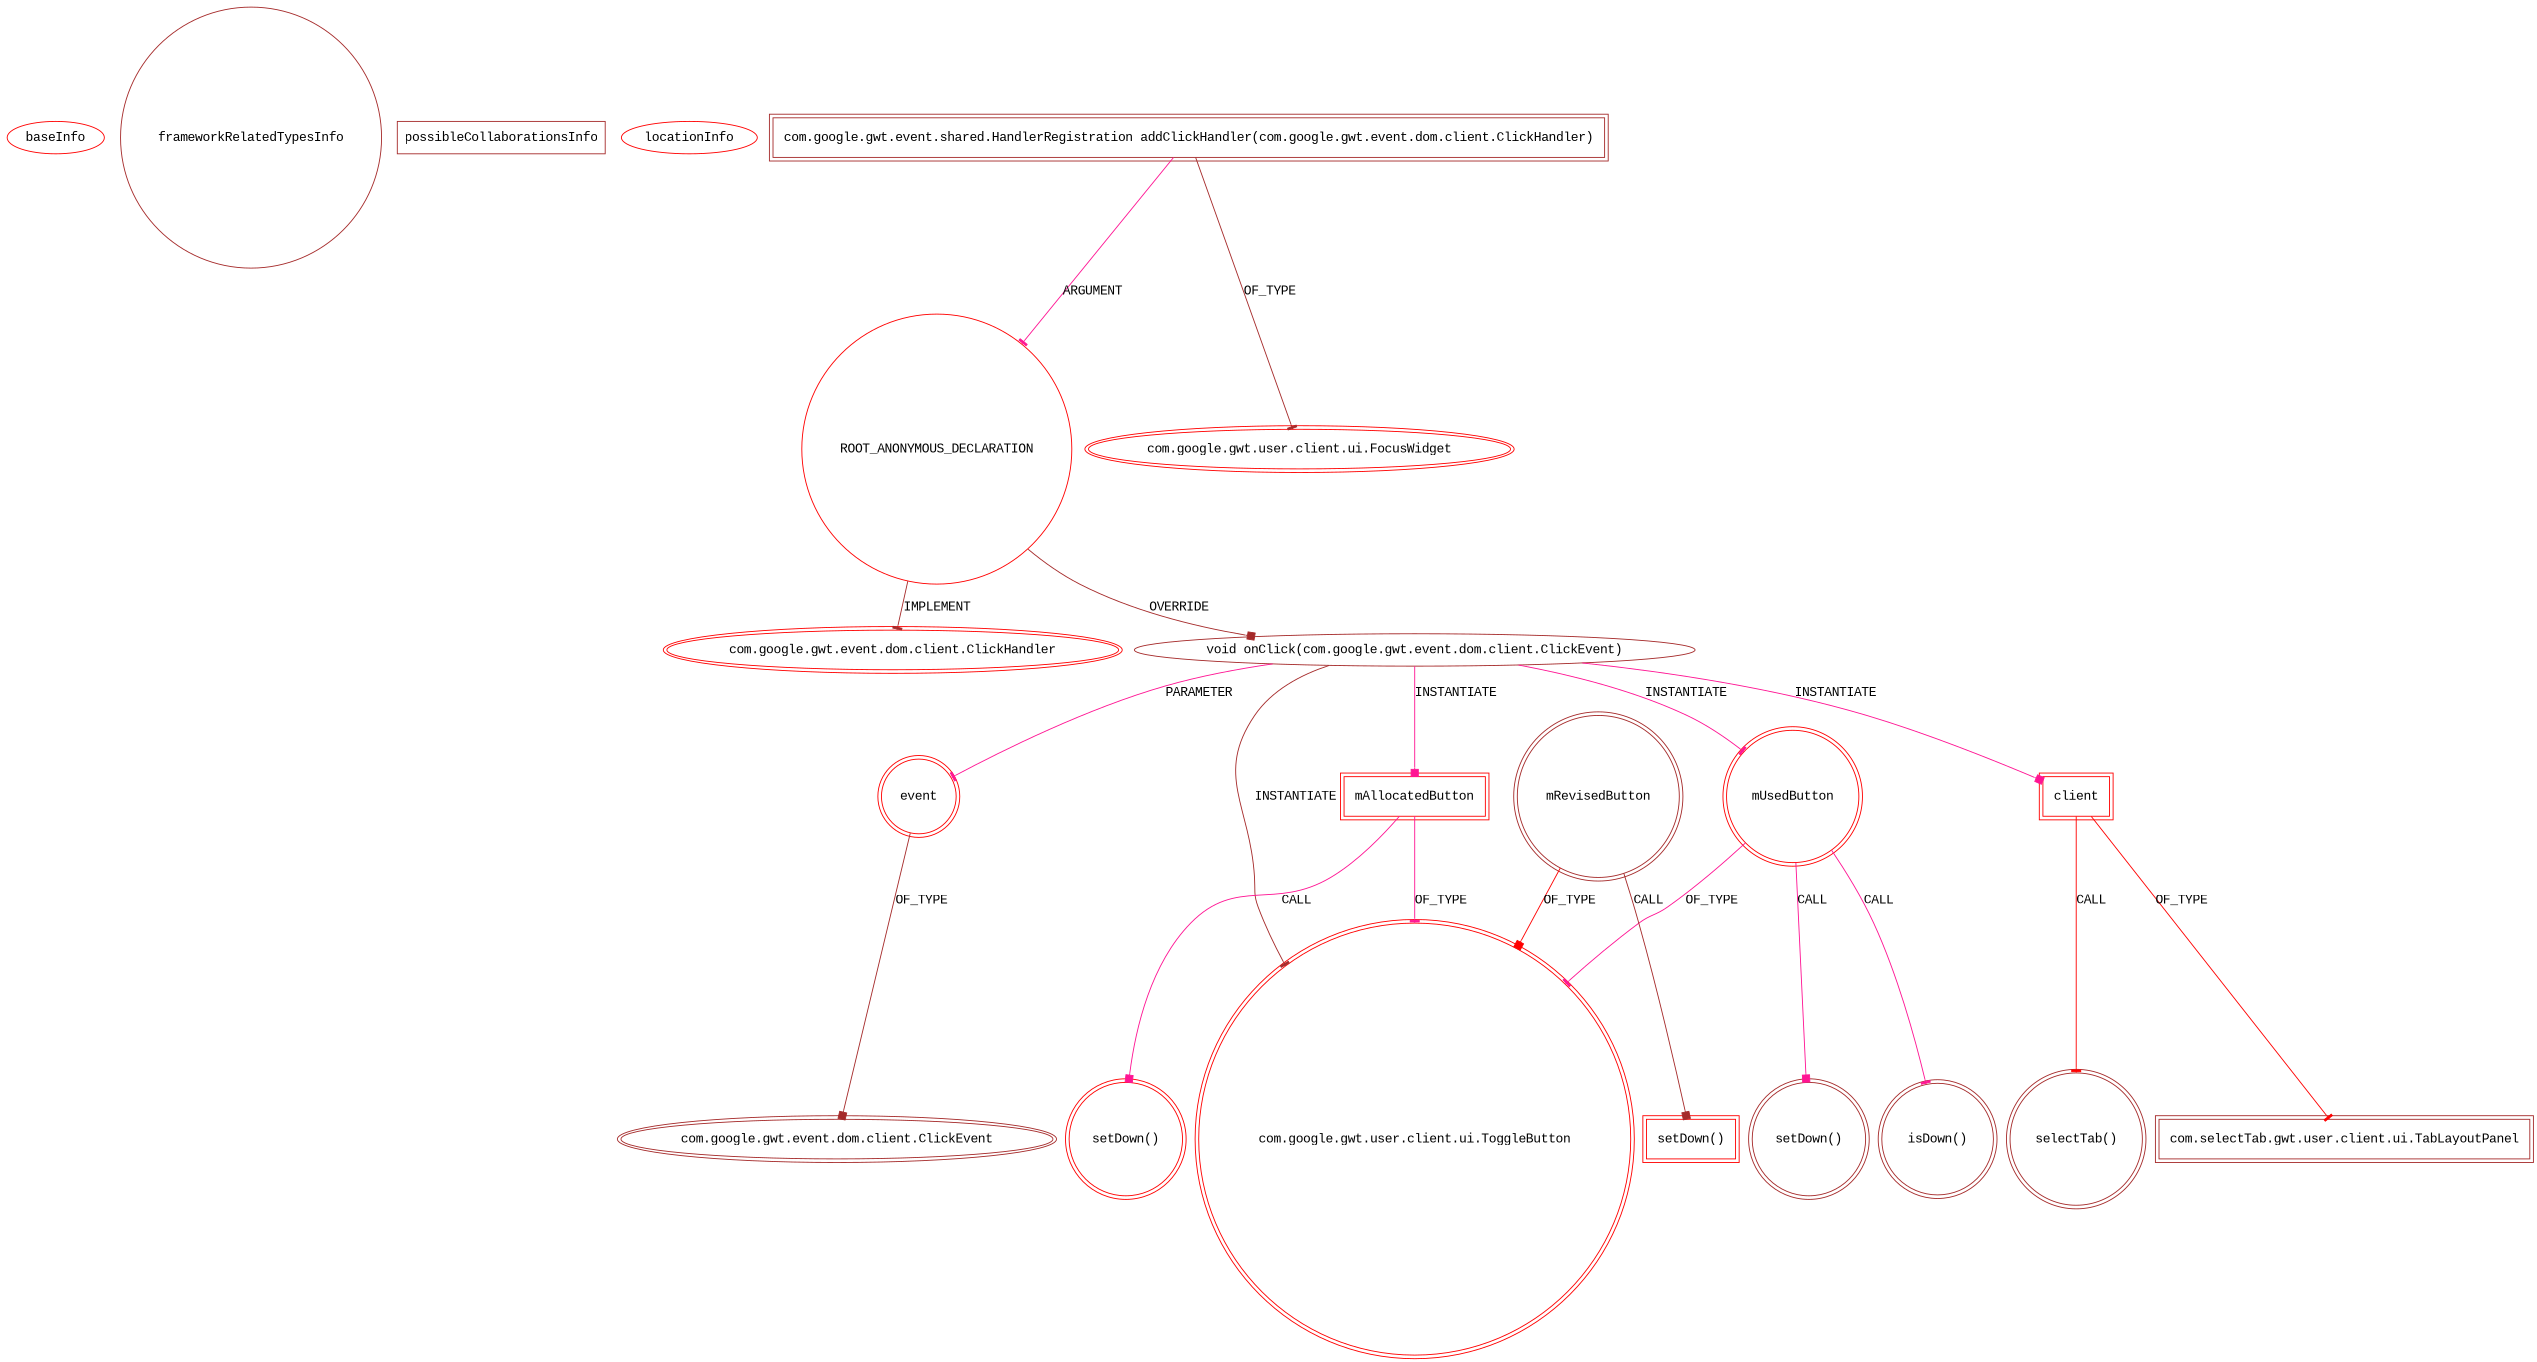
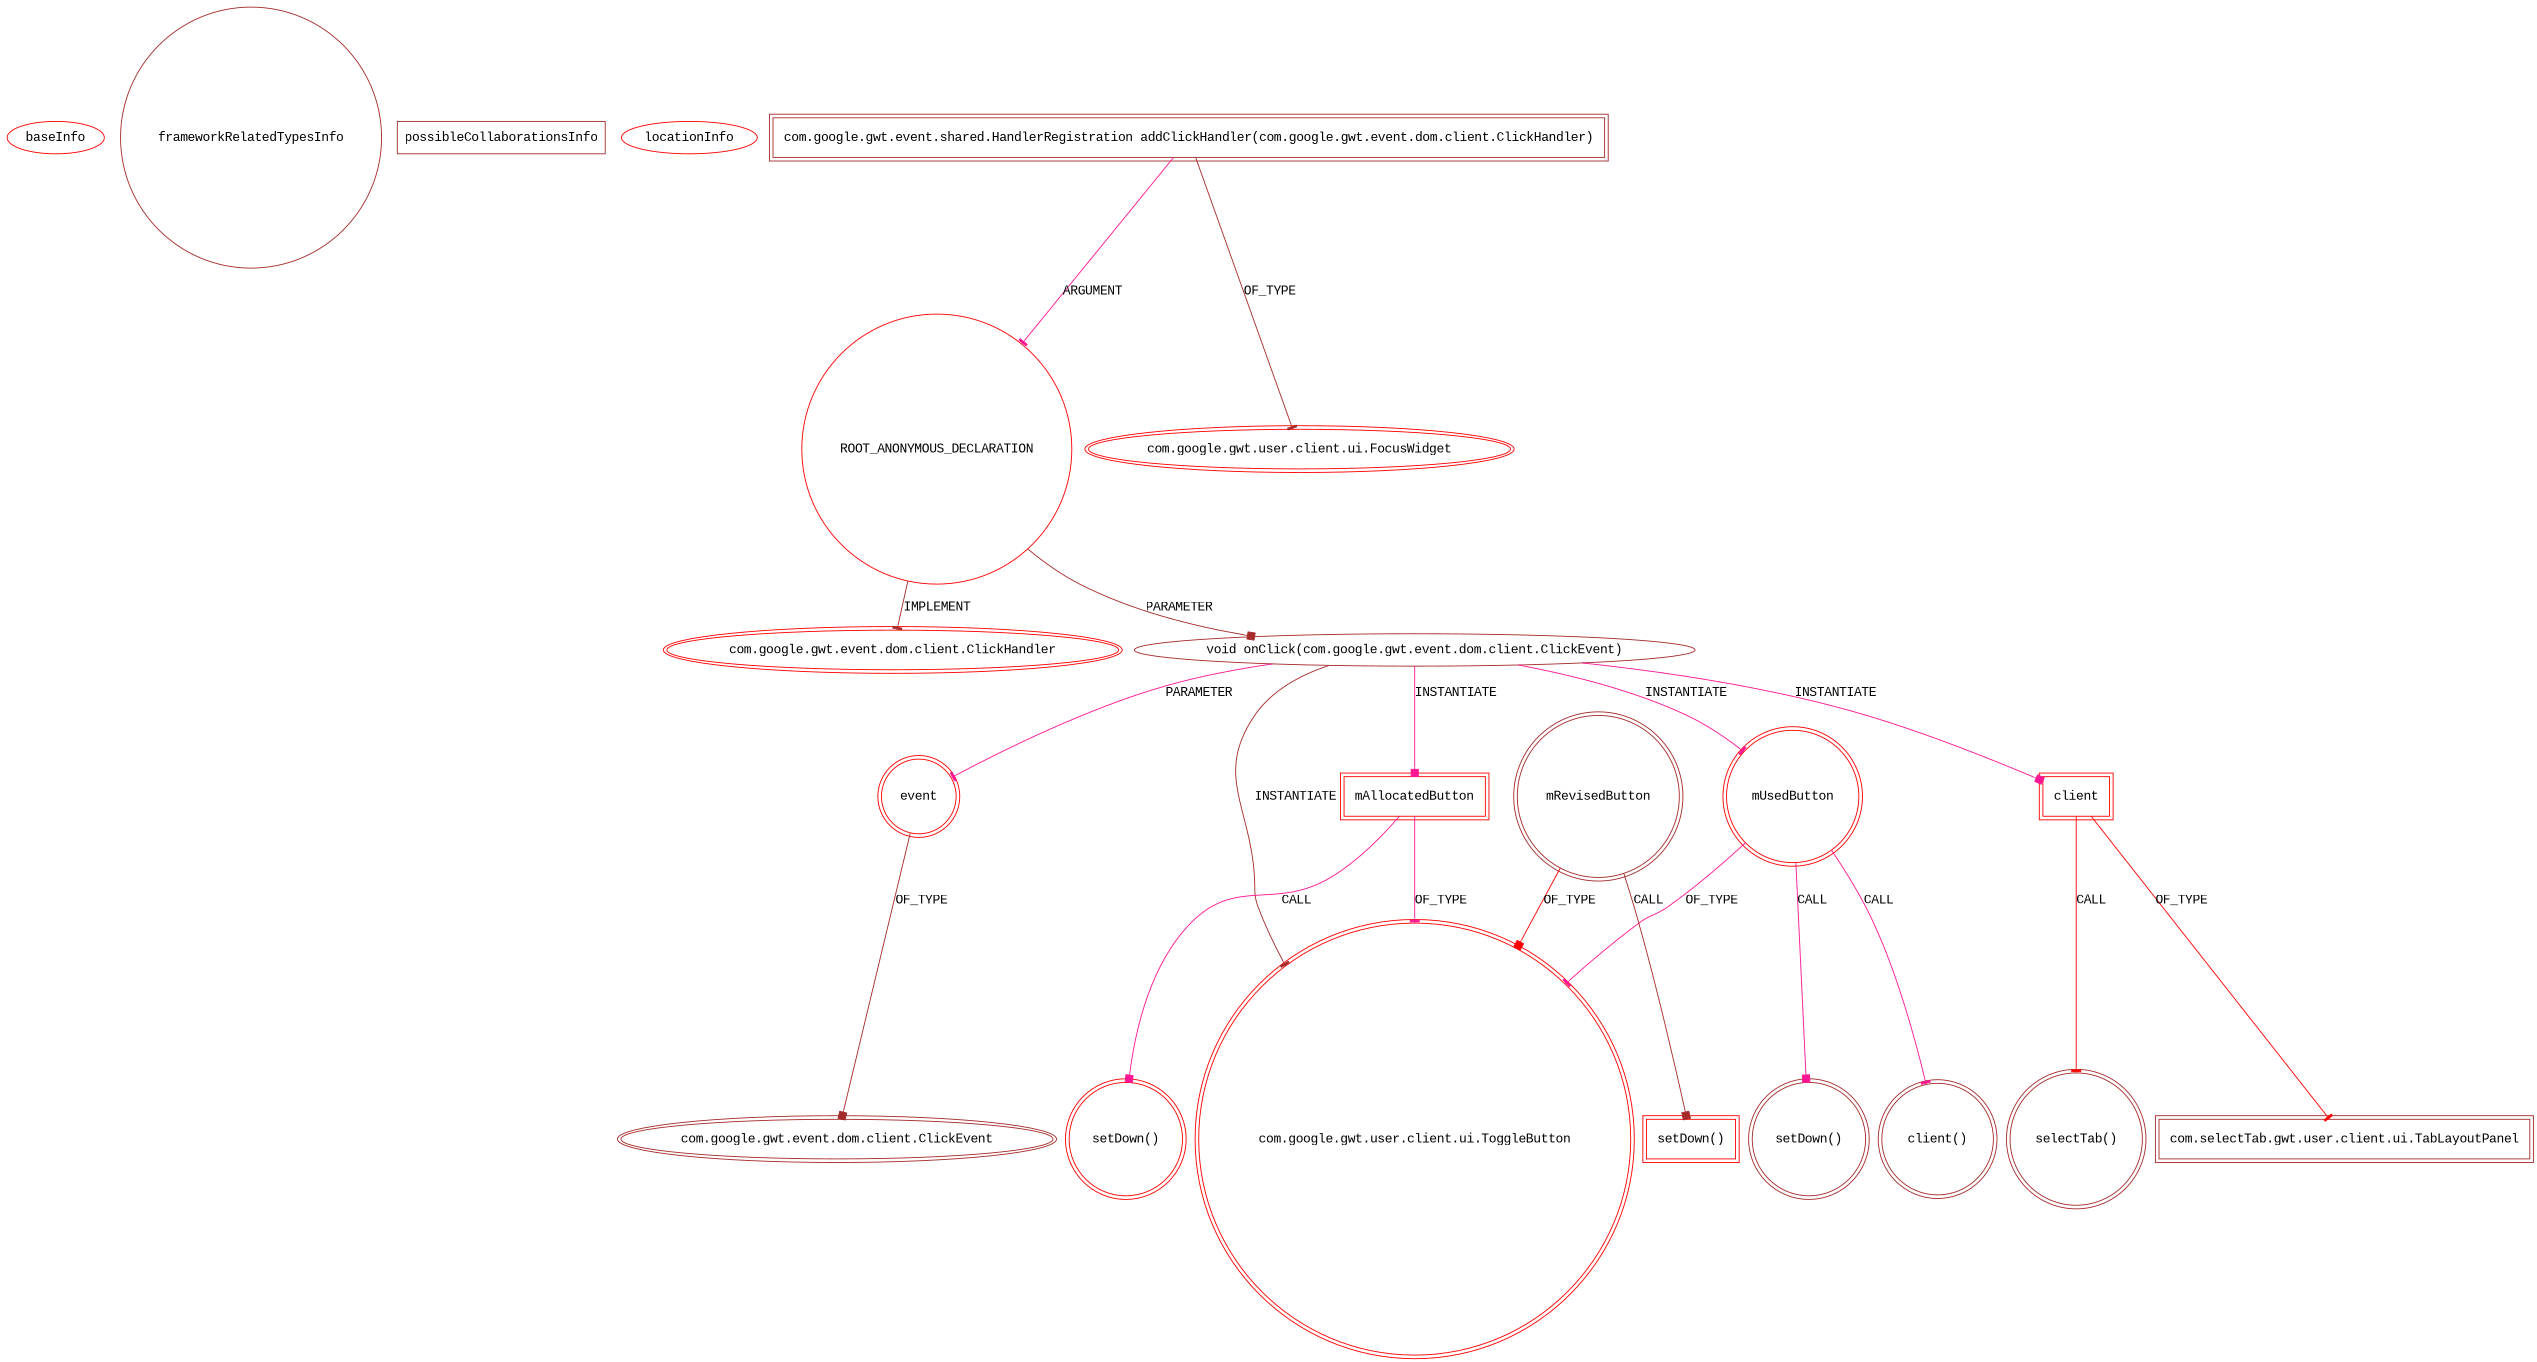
  digraph {
    fontname="Liberation Mono"
    node [color=red fontname="Liberation Mono" shape=circle isFrameworkType=true vertexType=INSIDE_CALL peripheries=2]
    edge [arrowhead=tee color=deeppink fontname="Liberation Mono"]
    baseInfo [category=extension_graph graphId=1169 isAnonymous=true possibleRelation=false shape=ellipse isFrameworkType="" vertexType="" peripheries=""]
    frameworkRelatedTypesInfo [0="com.google.gwt.event.dom.client.ClickHandler" color=brown isFrameworkType="" vertexType="" peripheries=""]
    possibleCollaborationsInfo [color=brown shape=box isFrameworkType="" vertexType="" peripheries=""]
    locationInfo [contextSignature="void PieCharter(client.src.org.obudget.client.Application,boolean,java.lang.Integer,java.lang.Integer)" filePath="/daonb-obudget/obudget-master/src/client/src/org/obudget/client/PieCharter.java" graphId=1169 projectName="daonb-obudget" shape=ellipse isFrameworkType="" vertexType="" peripheries=""]
    n5 [isFrameworkType=false label=ROOT_ANONYMOUS_DECLARATION vertexType=ROOT_ANONYMOUS_DECLARATION peripheries=""]
    n6 [label="com.google.gwt.event.dom.client.ClickHandler" shape=ellipse vertexType=FRAMEWORK_INTERFACE_TYPE]
    n7 [color=brown isFrameworkType=false label="void onClick(com.google.gwt.event.dom.client.ClickEvent)" shape=ellipse vertexType=OVERRIDING_METHOD_DECLARATION peripheries=""]
    n8 [label=event vertexType=PARAMETER_DECLARATION]
    n9 [label=mUsedButton vertexType=VARIABLE_EXPRESION]
    n10 [label=client shape=box vertexType=VARIABLE_EXPRESION]
    n11 [label=mAllocatedButton shape=box vertexType=VARIABLE_EXPRESION]
    n12 [label="com.google.gwt.user.client.ui.ToggleButton" vertexType=FRAMEWORK_CLASS_TYPE]
    n13 [color=brown label="com.google.gwt.event.shared.HandlerRegistration addClickHandler(com.google.gwt.event.dom.client.ClickHandler)" shape=box vertexType=OUTSIDE_CALL]
    n14 [label="com.google.gwt.user.client.ui.FocusWidget" shape=ellipse vertexType=FRAMEWORK_CLASS_TYPE]
    n15 [color=brown label="com.google.gwt.event.dom.client.ClickEvent" shape=ellipse vertexType=FRAMEWORK_CLASS_TYPE]
-   n16 [color=brown label="isDown()"]
+   n16 [color=brown label="client()"]
    n17 [color=brown label="setDown()"]
    n18 [color=brown label="com.selectTab.gwt.user.client.ui.TabLayoutPanel" shape=box vertexType=FRAMEWORK_CLASS_TYPE]
    n19 [color=brown label="selectTab()"]
    n20 [label="setDown()"]
    n21 [color=brown label=mRevisedButton vertexType=VARIABLE_EXPRESION]
    n22 [label="setDown()" shape=box]
    n5 -> n6 [color=brown label=IMPLEMENT]
-   n5 -> n7 [arrowhead=box color=brown label=OVERRIDE]
+   n5 -> n7 [arrowhead=box color=brown label=PARAMETER]
    n7 -> n8 [label=PARAMETER]
    n7 -> n9 [label=INSTANTIATE]
    n7 -> n10 [arrowhead=box label=INSTANTIATE]
    n7 -> n11 [arrowhead=box label=INSTANTIATE]
    n7 -> n12 [color=brown label=INSTANTIATE]
    n8 -> n15 [arrowhead=box color=brown label=OF_TYPE]
    n9 -> n12 [label=OF_TYPE]
    n9 -> n16 [label=CALL]
    n9 -> n17 [arrowhead=box label=CALL]
    n10 -> n18 [color=red label=OF_TYPE]
    n10 -> n19 [color=red label=CALL]
    n11 -> n12 [label=OF_TYPE]
    n11 -> n20 [arrowhead=box label=CALL]
    n13 -> n5 [label=ARGUMENT]
    n13 -> n14 [color=brown label=OF_TYPE]
    n21 -> n12 [arrowhead=box color=red label=OF_TYPE]
    n21 -> n22 [arrowhead=box color=brown label=CALL]
  }
